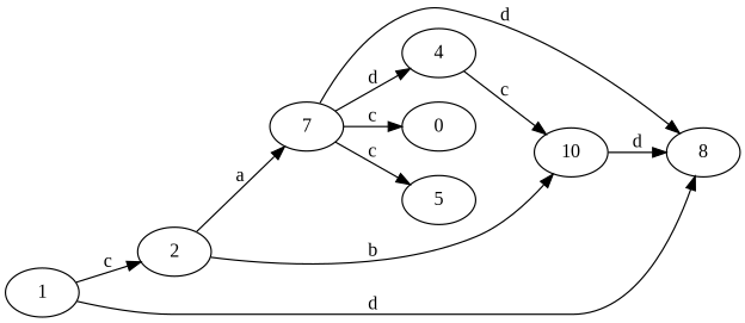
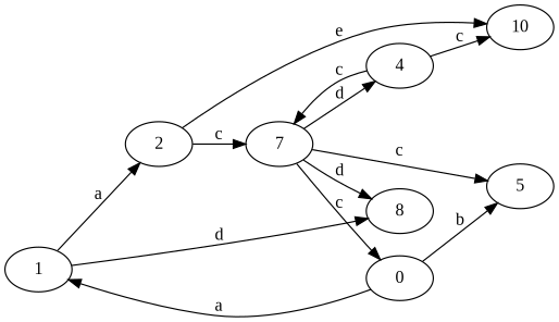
  strict digraph {
    fontname="Liberation Serif"
    rankdir=LR
    node [fontname="Liberation Serif"]
    edge [fontname="Liberation Serif"]
    1
    2
    n3 [label=8]
    7
    10
    4
    0
    5
-   1 -> 2 [label=c]
+   1 -> 2 [label=a]
    1 -> n3 [label=d]
-   2 -> 7 [label=a]
-   2 -> 10 [label=b]
+   2 -> 7 [label=c]
+   2 -> 10 [label=e]
    7 -> n3 [label=d]
    7 -> 4 [label=d]
    7 -> 0 [label=c]
    7 -> 5 [label=c]
-   10 -> n3 [label=d]
+   4 -> 7 [label=c]
    4 -> 10 [label=c]
+   0 -> 1 [label=a]
+   0 -> 5 [label=b]
  }
